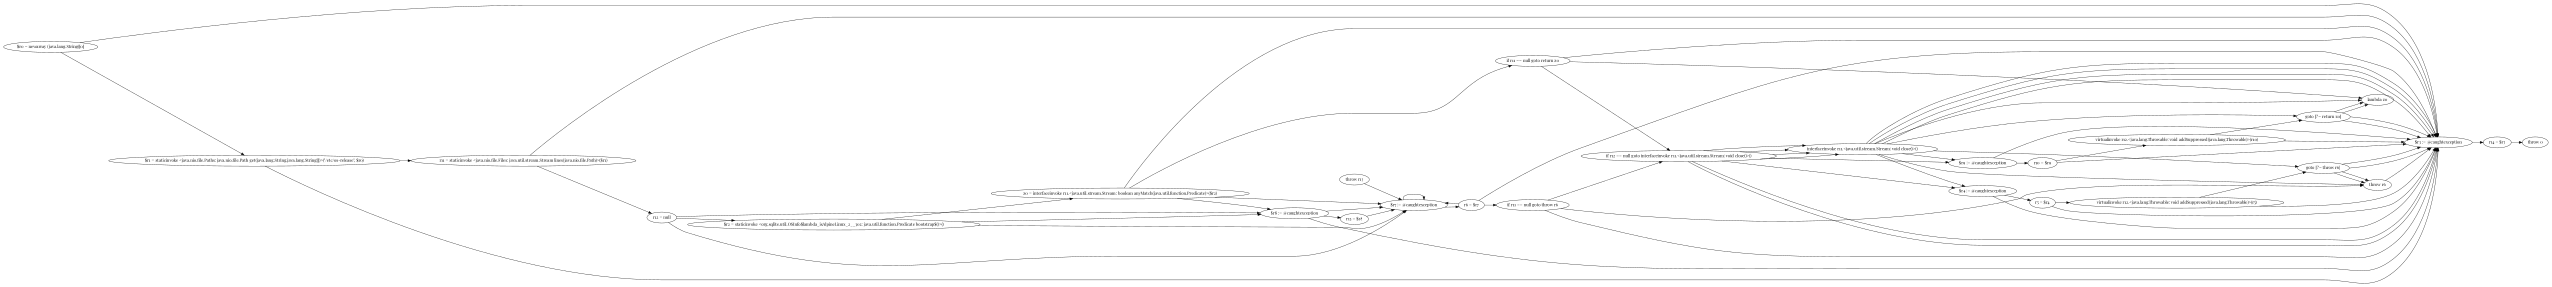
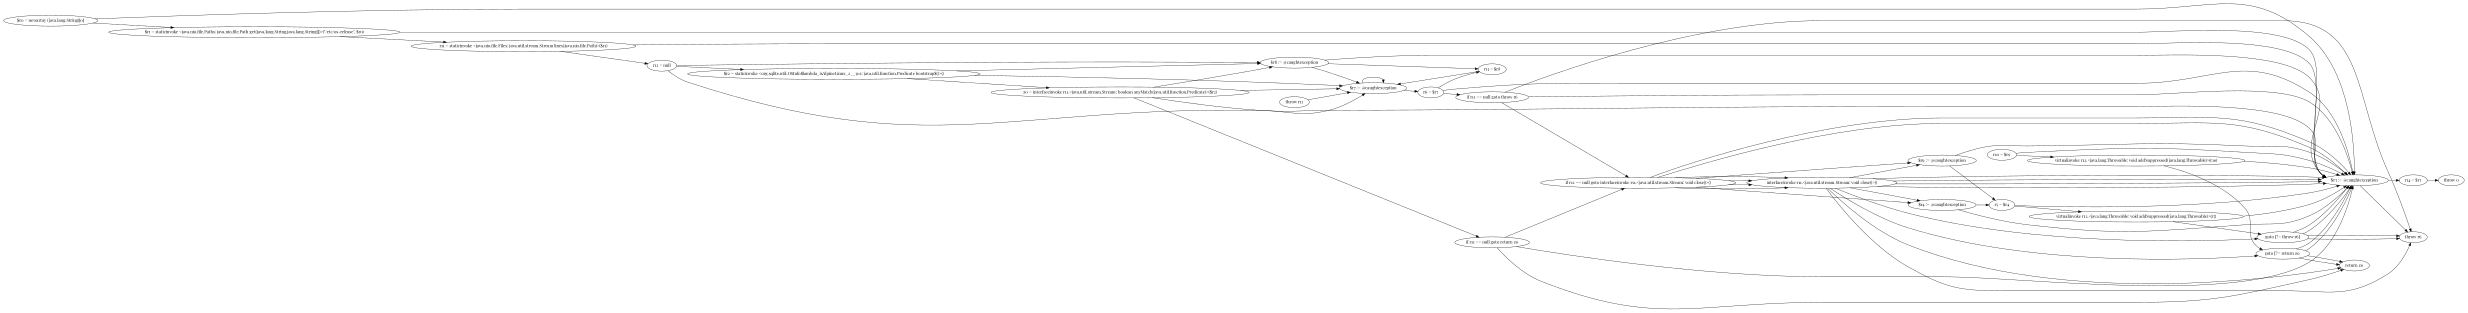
  digraph {
    fontname="Playfair Display"
    rankdir=LR
    node [fontname="Playfair Display"]
    edge [fontname="Playfair Display"]
    "$r0 = newarray (java.lang.String)[0]"
    "$r1 = staticinvoke <java.nio.file.Paths: java.nio.file.Path get(java.lang.String,java.lang.String[])>(\"/etc/os-release\", $r0)"
    "$r3 := @caughtexception"
    "r11 = staticinvoke <java.nio.file.Files: java.util.stream.Stream lines(java.nio.file.Path)>($r1)"
    "r14 = $r3"
    "r12 = null"
    "$r2 = staticinvoke <org.sqlite.util.OSInfo$lambda_isAlpineLinux_2__302: java.util.function.Predicate bootstrap$()>()"
    "$r8 := @caughtexception"
    "$r7 := @caughtexception"
    "z0 = interfaceinvoke r11.<java.util.stream.Stream: boolean anyMatch(java.util.function.Predicate)>($r2)"
    "r13 = $r8"
    "r6 = $r7"
    "if r11 == null goto return z0"
    "if r12 == null goto interfaceinvoke r11.<java.util.stream.Stream: void close()>()"
-   "return z0" [label="lambda z0"]
+   "return z0"
    "interfaceinvoke r11.<java.util.stream.Stream: void close()>()"
    "$r9 := @caughtexception"
    "$r4 := @caughtexception"
    "goto [?= return z0]"
    "goto [?= throw r6]"
    "throw r6"
    "r10 = $r9"
    "r5 = $r4"
    "virtualinvoke r12.<java.lang.Throwable: void addSuppressed(java.lang.Throwable)>(r10)"
    "throw r13"
    "if r11 == null goto throw r6"
    "virtualinvoke r12.<java.lang.Throwable: void addSuppressed(java.lang.Throwable)>(r5)"
    n28 [label="throw 0"]
    "$r0 = newarray (java.lang.String)[0]" -> "$r1 = staticinvoke <java.nio.file.Paths: java.nio.file.Path get(java.lang.String,java.lang.String[])>(\"/etc/os-release\", $r0)"
    "$r0 = newarray (java.lang.String)[0]" -> "$r3 := @caughtexception"
    "$r1 = staticinvoke <java.nio.file.Paths: java.nio.file.Path get(java.lang.String,java.lang.String[])>(\"/etc/os-release\", $r0)" -> "$r3 := @caughtexception"
    "$r1 = staticinvoke <java.nio.file.Paths: java.nio.file.Path get(java.lang.String,java.lang.String[])>(\"/etc/os-release\", $r0)" -> "r11 = staticinvoke <java.nio.file.Files: java.util.stream.Stream lines(java.nio.file.Path)>($r1)"
    "$r3 := @caughtexception" -> "r14 = $r3"
    "r11 = staticinvoke <java.nio.file.Files: java.util.stream.Stream lines(java.nio.file.Path)>($r1)" -> "$r3 := @caughtexception"
    "r11 = staticinvoke <java.nio.file.Files: java.util.stream.Stream lines(java.nio.file.Path)>($r1)" -> "r12 = null"
    "r14 = $r3" -> n28
    "r12 = null" -> "$r2 = staticinvoke <org.sqlite.util.OSInfo$lambda_isAlpineLinux_2__302: java.util.function.Predicate bootstrap$()>()"
    "r12 = null" -> "$r8 := @caughtexception"
    "r12 = null" -> "$r7 := @caughtexception"
    "$r2 = staticinvoke <org.sqlite.util.OSInfo$lambda_isAlpineLinux_2__302: java.util.function.Predicate bootstrap$()>()" -> "$r8 := @caughtexception"
    "$r2 = staticinvoke <org.sqlite.util.OSInfo$lambda_isAlpineLinux_2__302: java.util.function.Predicate bootstrap$()>()" -> "$r7 := @caughtexception"
    "$r2 = staticinvoke <org.sqlite.util.OSInfo$lambda_isAlpineLinux_2__302: java.util.function.Predicate bootstrap$()>()" -> "z0 = interfaceinvoke r11.<java.util.stream.Stream: boolean anyMatch(java.util.function.Predicate)>($r2)"
    "$r8 := @caughtexception" -> "$r3 := @caughtexception"
    "$r8 := @caughtexception" -> "$r7 := @caughtexception"
    "$r8 := @caughtexception" -> "r13 = $r8"
    "$r7 := @caughtexception" -> "$r7 := @caughtexception"
    "$r7 := @caughtexception" -> "r6 = $r7"
    "z0 = interfaceinvoke r11.<java.util.stream.Stream: boolean anyMatch(java.util.function.Predicate)>($r2)" -> "$r3 := @caughtexception"
    "z0 = interfaceinvoke r11.<java.util.stream.Stream: boolean anyMatch(java.util.function.Predicate)>($r2)" -> "$r8 := @caughtexception"
    "z0 = interfaceinvoke r11.<java.util.stream.Stream: boolean anyMatch(java.util.function.Predicate)>($r2)" -> "$r7 := @caughtexception"
    "z0 = interfaceinvoke r11.<java.util.stream.Stream: boolean anyMatch(java.util.function.Predicate)>($r2)" -> "if r11 == null goto return z0"
    "r13 = $r8" -> "$r7 := @caughtexception"
    "r6 = $r7" -> "$r3 := @caughtexception"
-   "r6 = $r7" -> "$r7 := @caughtexception"
+   "r6 = $r7" -> "r13 = $r8"
    "r6 = $r7" -> "if r11 == null goto throw r6"
    "if r11 == null goto return z0" -> "$r3 := @caughtexception"
    "if r11 == null goto return z0" -> "if r12 == null goto interfaceinvoke r11.<java.util.stream.Stream: void close()>()"
    "if r11 == null goto return z0" -> "return z0"
    "if r12 == null goto interfaceinvoke r11.<java.util.stream.Stream: void close()>()" -> "$r3 := @caughtexception"
    "if r12 == null goto interfaceinvoke r11.<java.util.stream.Stream: void close()>()" -> "$r3 := @caughtexception"
    "if r12 == null goto interfaceinvoke r11.<java.util.stream.Stream: void close()>()" -> "interfaceinvoke r11.<java.util.stream.Stream: void close()>()"
    "if r12 == null goto interfaceinvoke r11.<java.util.stream.Stream: void close()>()" -> "interfaceinvoke r11.<java.util.stream.Stream: void close()>()"
    "if r12 == null goto interfaceinvoke r11.<java.util.stream.Stream: void close()>()" -> "interfaceinvoke r11.<java.util.stream.Stream: void close()>()"
    "if r12 == null goto interfaceinvoke r11.<java.util.stream.Stream: void close()>()" -> "interfaceinvoke r11.<java.util.stream.Stream: void close()>()"
    "if r12 == null goto interfaceinvoke r11.<java.util.stream.Stream: void close()>()" -> "$r9 := @caughtexception"
    "if r12 == null goto interfaceinvoke r11.<java.util.stream.Stream: void close()>()" -> "$r4 := @caughtexception"
    "interfaceinvoke r11.<java.util.stream.Stream: void close()>()" -> "$r3 := @caughtexception"
    "interfaceinvoke r11.<java.util.stream.Stream: void close()>()" -> "$r3 := @caughtexception"
    "interfaceinvoke r11.<java.util.stream.Stream: void close()>()" -> "$r3 := @caughtexception"
    "interfaceinvoke r11.<java.util.stream.Stream: void close()>()" -> "$r3 := @caughtexception"
    "interfaceinvoke r11.<java.util.stream.Stream: void close()>()" -> "return z0"
    "interfaceinvoke r11.<java.util.stream.Stream: void close()>()" -> "$r9 := @caughtexception"
    "interfaceinvoke r11.<java.util.stream.Stream: void close()>()" -> "$r4 := @caughtexception"
    "interfaceinvoke r11.<java.util.stream.Stream: void close()>()" -> "goto [?= return z0]"
    "interfaceinvoke r11.<java.util.stream.Stream: void close()>()" -> "goto [?= throw r6]"
    "interfaceinvoke r11.<java.util.stream.Stream: void close()>()" -> "throw r6"
    "$r9 := @caughtexception" -> "$r3 := @caughtexception"
-   "$r9 := @caughtexception" -> "r10 = $r9"
+   "$r9 := @caughtexception" -> "r5 = $r4"
    "$r4 := @caughtexception" -> "$r3 := @caughtexception"
    "$r4 := @caughtexception" -> "r5 = $r4"
    "goto [?= return z0]" -> "$r3 := @caughtexception"
    "goto [?= return z0]" -> "$r3 := @caughtexception"
    "goto [?= return z0]" -> "return z0"
    "goto [?= return z0]" -> "return z0"
    "goto [?= throw r6]" -> "$r3 := @caughtexception"
    "goto [?= throw r6]" -> "$r3 := @caughtexception"
    "goto [?= throw r6]" -> "throw r6"
    "goto [?= throw r6]" -> "throw r6"
-   "throw r6" -> "$r3 := @caughtexception"
+   "$r3 := @caughtexception" -> "throw r6"
    "r10 = $r9" -> "$r3 := @caughtexception"
    "r10 = $r9" -> "virtualinvoke r12.<java.lang.Throwable: void addSuppressed(java.lang.Throwable)>(r10)"
    "r5 = $r4" -> "$r3 := @caughtexception"
    "r5 = $r4" -> "virtualinvoke r12.<java.lang.Throwable: void addSuppressed(java.lang.Throwable)>(r5)"
    "virtualinvoke r12.<java.lang.Throwable: void addSuppressed(java.lang.Throwable)>(r10)" -> "$r3 := @caughtexception"
    "virtualinvoke r12.<java.lang.Throwable: void addSuppressed(java.lang.Throwable)>(r10)" -> "goto [?= return z0]"
    "throw r13" -> "$r7 := @caughtexception"
    "if r11 == null goto throw r6" -> "$r3 := @caughtexception"
    "if r11 == null goto throw r6" -> "if r12 == null goto interfaceinvoke r11.<java.util.stream.Stream: void close()>()"
    "if r11 == null goto throw r6" -> "throw r6"
    "virtualinvoke r12.<java.lang.Throwable: void addSuppressed(java.lang.Throwable)>(r5)" -> "$r3 := @caughtexception"
    "virtualinvoke r12.<java.lang.Throwable: void addSuppressed(java.lang.Throwable)>(r5)" -> "goto [?= throw r6]"
  }
